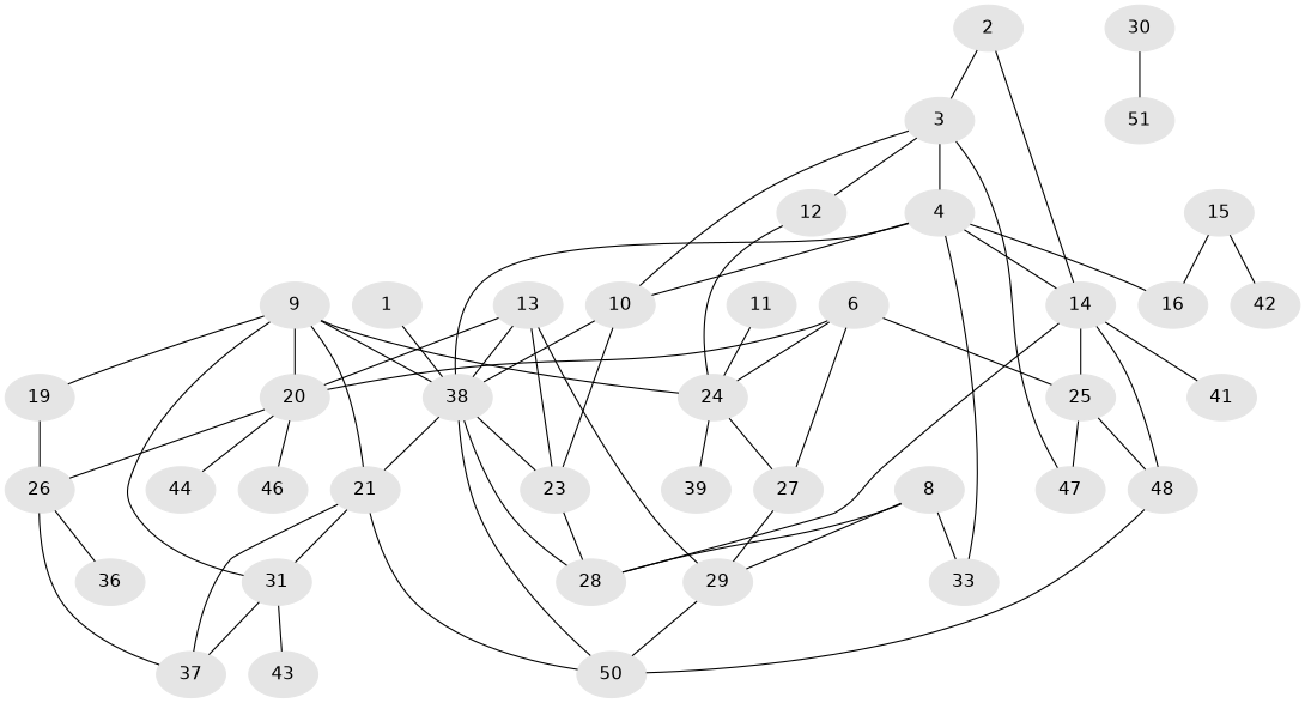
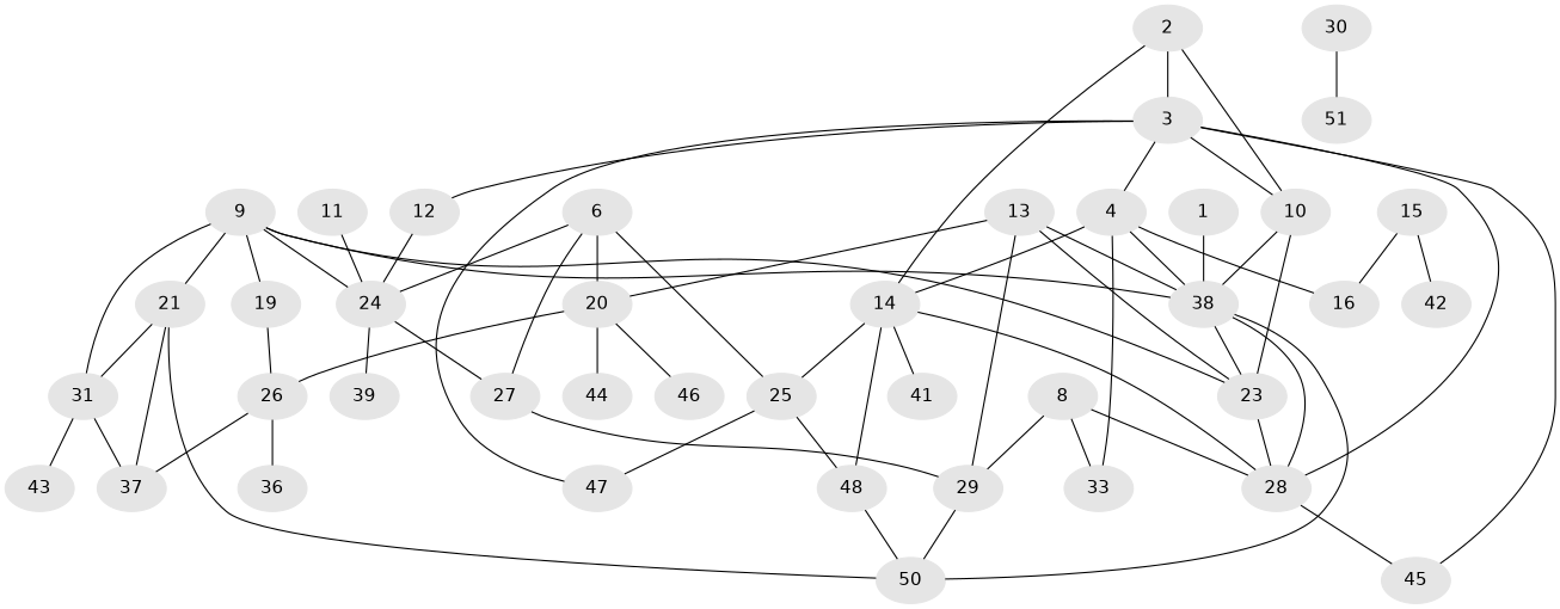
  graph {
    fontname="DejaVu Sans"
    node [color=gray90 fontname="DejaVu Sans" style=filled]
    edge [fontname="DejaVu Sans" weight=1.0]
    n1 [label=38]
    1
    28
    21
    23
    50
    2
    3
    10
    14
    4
    12
+   45
    47
    25
    41
    48
    16
    33
    24
    6
    20
    27
    26
    44
    46
    39
    29
    8
    9
    19
    31
    37
    43
    11
    13
    15
    42
    36
    30
    51
    n1 -- 28
-   n1 -- 21
    n1 -- 23
    n1 -- 50
    1 -- n1
+   28 -- 45
    21 -- 50
    21 -- 31
    21 -- 37
    23 -- 28
    2 -- 3
-   4 -- 10
+   2 -- 10
    2 -- 14
+   3 -- 28
    3 -- 10
    3 -- 4
    3 -- 12
+   3 -- 45
    3 -- 47
    10 -- n1
    10 -- 23
    14 -- 28
    14 -- 25 [weight=2.0]
    14 -- 41
    14 -- 48 [weight=2.0]
    4 -- n1
    4 -- 14
    4 -- 16
    4 -- 33
    12 -- 24
    25 -- 47
    25 -- 48
    48 -- 50
    24 -- 27
    24 -- 39
    6 -- 25 [weight=2.0]
    6 -- 24
    6 -- 20 [weight=2.0]
    6 -- 27 [weight=2.0]
    20 -- 26
    20 -- 44
    20 -- 46
    27 -- 29
    26 -- 37
    26 -- 36
    29 -- 50
    8 -- 28
    8 -- 33
    8 -- 29
    9 -- n1
    9 -- 21
-   9 -- 20
+   9 -- 23
    9 -- 24
    9 -- 19
    9 -- 31
    19 -- 26
    31 -- 37
    31 -- 43
    11 -- 24
    13 -- n1 [weight=2.0]
    13 -- 23
    13 -- 20
    13 -- 29
    15 -- 16
    15 -- 42
    30 -- 51
  }
